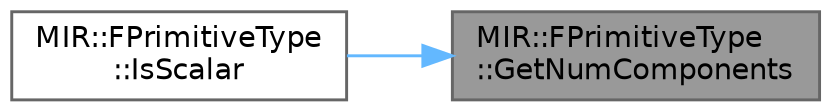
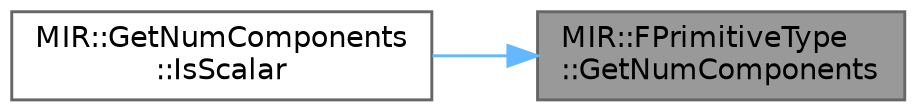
  digraph {
    rankdir=RL
    node [fontname=Helvetica fontsize=10 shape=box style=filled]
    n1 [color=gray40 fillcolor=grey60 fontcolor=black height=0.2 label="MIR::FPrimitiveType\l::GetNumComponents" width=0.4]
-   n2 [color=grey40 fillcolor=white height=0.2 label="MIR::FPrimitiveType\l::IsScalar" width=0.4]
+   n2 [color=grey40 fillcolor=white height=0.2 label="MIR::GetNumComponents\l::IsScalar" width=0.4]
    n1 -> n2 [color=steelblue1 dir=back fontname=Helvetica fontsize=10 labelfontname=Helvetica labelfontsize=10 style=solid]
  }
